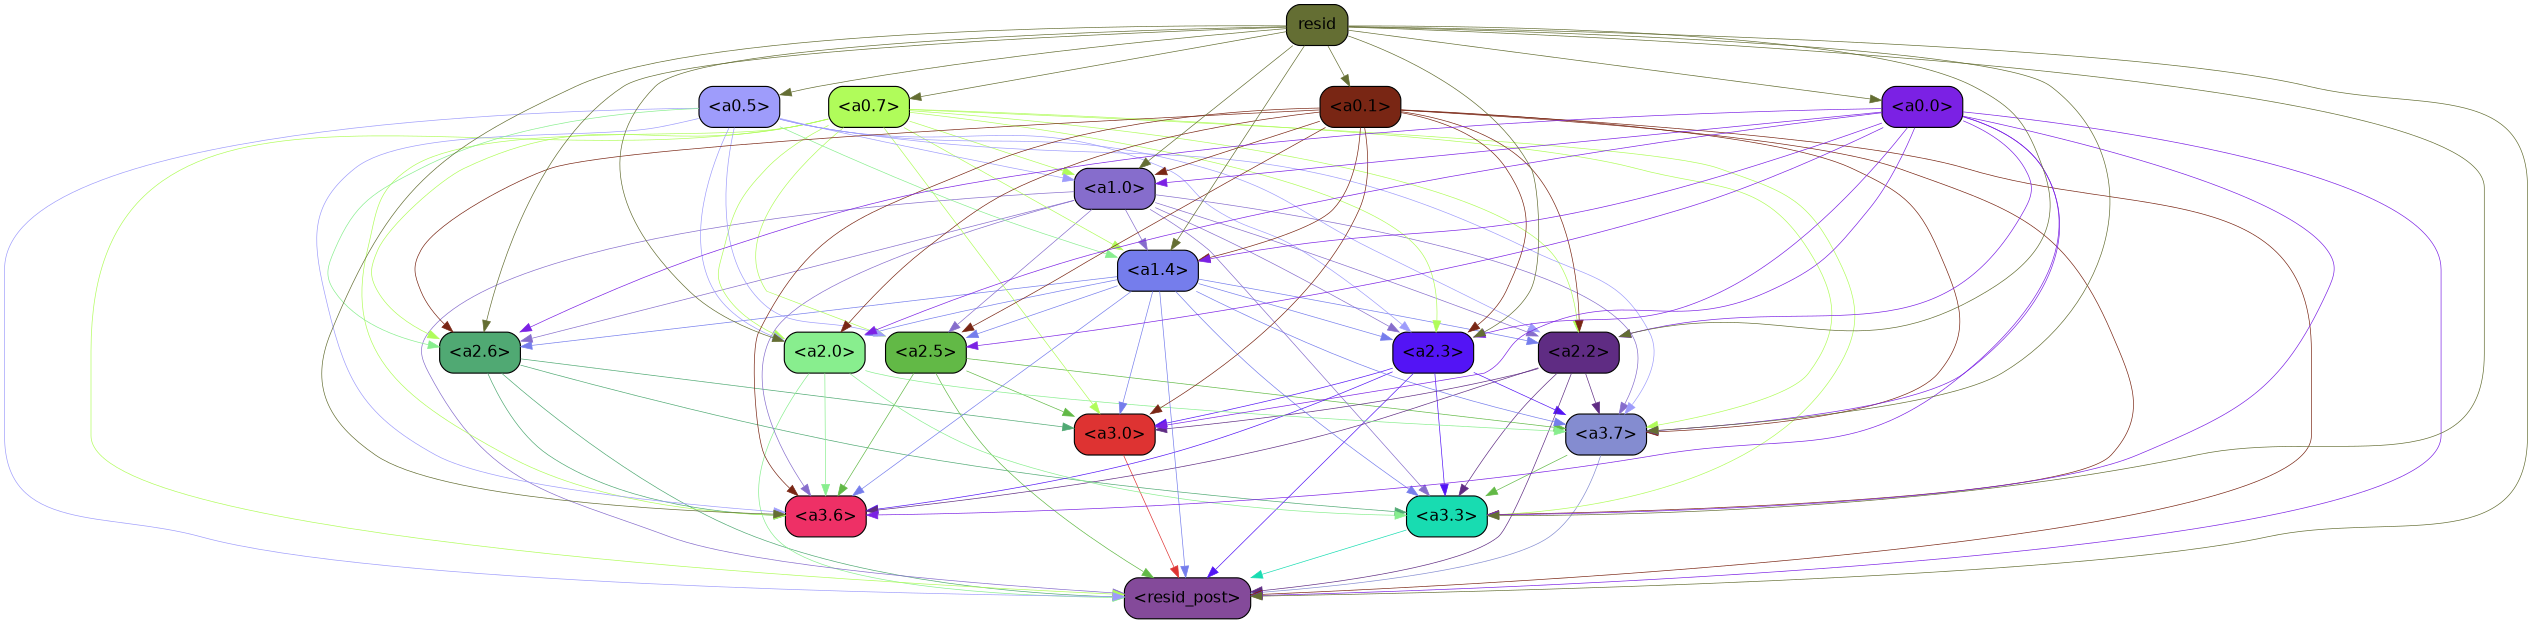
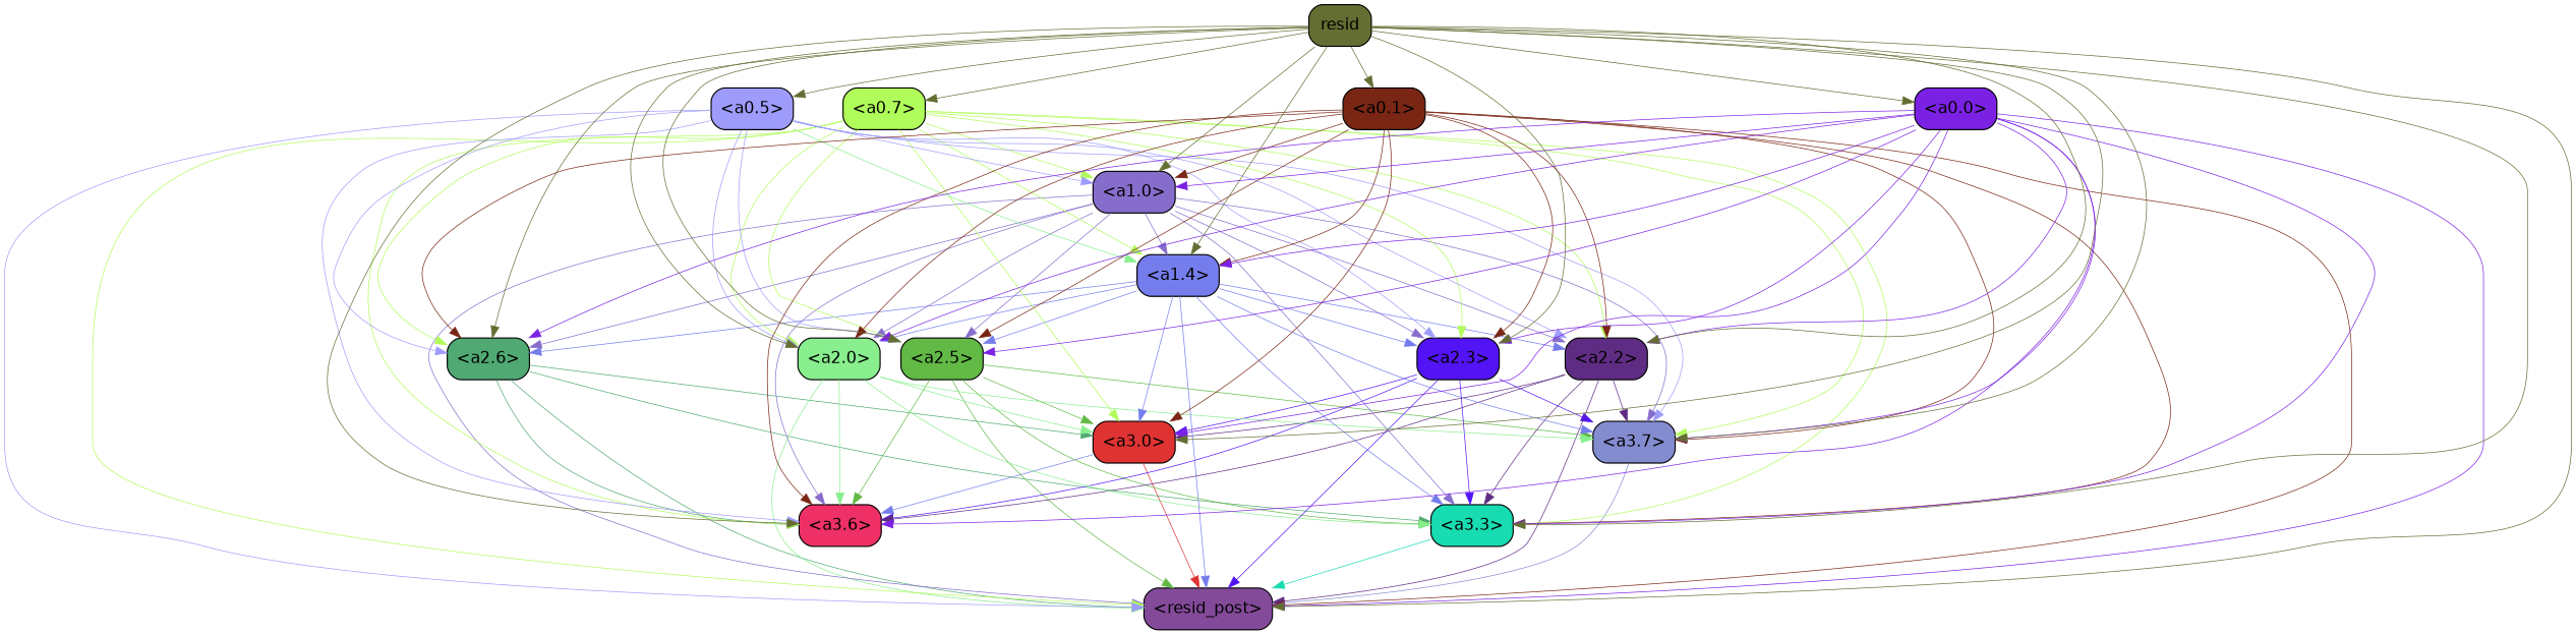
  strict digraph {
    fontname="DejaVu Sans"
    splines=true
    node [color=black fontname="DejaVu Sans" shape=box style="filled, rounded"]
    edge [color="#646e33" fontname="DejaVu Sans" penwidth=0.6]
    "<a3.7>" [fillcolor="#848cd0"]
    "<resid_post>" [fillcolor="#844a9a"]
    "<a3.6>" [fillcolor="#ee3066"]
    "<a3.3>" [fillcolor="#18dcb1"]
    "<a3.0>" [fillcolor="#de3332"]
    "<a2.6>" [fillcolor="#50a973"]
    "<a2.5>" [fillcolor="#62b946"]
    "<a2.3>" [fillcolor="#5314f5"]
    "<a2.2>" [fillcolor="#5f2c83"]
    "<a2.0>" [fillcolor="#88ee8e"]
    "<a1.4>" [fillcolor="#757dec"]
    "<a1.0>" [fillcolor="#866dcc"]
    "<a0.7>" [fillcolor="#b0fc5a"]
    "<a0.5>" [fillcolor="#9e9cfb"]
    "<a0.1>" [fillcolor="#792614"]
    "<a0.0>" [fillcolor="#7b21e4"]
    n17 [fillcolor="#646e33" label=resid]
    "<a3.7>" -> "<resid_post>" [color="#848cd0"]
    "<a3.3>" -> "<resid_post>" [color="#18dcb1"]
    "<a3.0>" -> "<resid_post>" [color="#de3332"]
    "<a2.6>" -> "<resid_post>" [color="#50a973"]
    "<a2.6>" -> "<a3.6>" [color="#50a973"]
    "<a2.6>" -> "<a3.3>" [color="#50a973"]
    "<a2.6>" -> "<a3.0>" [color="#50a973"]
    "<a2.5>" -> "<a3.7>" [color="#62b946"]
    "<a2.5>" -> "<resid_post>" [color="#62b946"]
    "<a2.5>" -> "<a3.6>" [color="#62b946"]
-   "<a3.7>" -> "<a3.3>" [color="#62b946"]
+   "<a2.5>" -> "<a3.3>" [color="#62b946"]
    "<a2.5>" -> "<a3.0>" [color="#62b946"]
    "<a2.3>" -> "<a3.7>" [color="#5314f5"]
    "<a2.3>" -> "<resid_post>" [color="#5314f5"]
    "<a2.3>" -> "<a3.6>" [color="#5314f5"]
    "<a2.3>" -> "<a3.3>" [color="#5314f5"]
    "<a2.3>" -> "<a3.0>" [color="#5314f5"]
    "<a2.2>" -> "<a3.7>" [color="#5f2c83"]
    "<a2.2>" -> "<resid_post>" [color="#5f2c83"]
    "<a2.2>" -> "<a3.6>" [color="#5f2c83"]
    "<a2.2>" -> "<a3.3>" [color="#5f2c83"]
    "<a2.2>" -> "<a3.0>" [color="#5f2c83"]
    "<a2.0>" -> "<a3.7>" [color="#88ee8e"]
    "<a2.0>" -> "<resid_post>" [color="#88ee8e"]
    "<a2.0>" -> "<a3.6>" [color="#88ee8e"]
    "<a2.0>" -> "<a3.3>" [color="#88ee8e"]
+   "<a2.0>" -> "<a3.0>" [color="#88ee8e"]
    "<a1.4>" -> "<a3.7>" [color="#757dec"]
    "<a1.4>" -> "<resid_post>" [color="#757dec"]
-   "<a1.4>" -> "<a3.6>" [color="#757dec"]
+   "<a3.0>" -> "<a3.6>" [color="#757dec"]
    "<a1.4>" -> "<a3.3>" [color="#757dec"]
    "<a1.4>" -> "<a3.0>" [color="#757dec"]
    "<a1.4>" -> "<a2.6>" [color="#757dec"]
    "<a1.4>" -> "<a2.5>" [color="#757dec"]
    "<a1.4>" -> "<a2.3>" [color="#757dec"]
    "<a1.4>" -> "<a2.2>" [color="#757dec"]
    "<a1.4>" -> "<a2.0>" [color="#757dec"]
    "<a1.0>" -> "<a3.7>" [color="#866dcc"]
    "<a1.0>" -> "<resid_post>" [color="#866dcc"]
    "<a1.0>" -> "<a3.6>" [color="#866dcc"]
    "<a1.0>" -> "<a3.3>" [color="#866dcc"]
    "<a1.0>" -> "<a2.6>" [color="#866dcc"]
    "<a1.0>" -> "<a2.5>" [color="#866dcc"]
    "<a1.0>" -> "<a2.3>" [color="#866dcc"]
    "<a1.0>" -> "<a2.2>" [color="#866dcc"]
+   "<a1.0>" -> "<a2.0>" [color="#866dcc"]
    "<a1.0>" -> "<a1.4>" [color="#866dcc"]
    "<a0.7>" -> "<a3.7>" [color="#b0fc5a"]
    "<a0.7>" -> "<resid_post>" [color="#b0fc5a"]
    "<a0.7>" -> "<a3.6>" [color="#b0fc5a"]
    "<a0.7>" -> "<a3.3>" [color="#b0fc5a"]
    "<a0.7>" -> "<a3.0>" [color="#b0fc5a"]
    "<a0.7>" -> "<a2.6>" [color="#b0fc5a"]
    "<a0.7>" -> "<a2.5>" [color="#b0fc5a"]
    "<a0.7>" -> "<a2.3>" [color="#b0fc5a"]
    "<a0.7>" -> "<a2.2>" [color="#b0fc5a"]
    "<a0.7>" -> "<a2.0>" [color="#b0fc5a"]
    "<a0.7>" -> "<a1.4>" [color="#b0fc5a"]
    "<a0.7>" -> "<a1.0>" [color="#b0fc5a"]
    "<a0.5>" -> "<a3.7>" [color="#9e9cfb"]
    "<a0.5>" -> "<resid_post>" [color="#9e9cfb"]
    "<a0.5>" -> "<a3.6>" [color="#9e9cfb"]
-   "<a0.5>" -> "<a2.6>" [color="#88ee8e"]
+   "<a0.5>" -> "<a2.6>" [color="#9e9cfb"]
    "<a0.5>" -> "<a2.5>" [color="#9e9cfb"]
    "<a0.5>" -> "<a2.3>" [color="#9e9cfb"]
    "<a0.5>" -> "<a2.2>" [color="#9e9cfb"]
    "<a0.5>" -> "<a2.0>" [color="#9e9cfb"]
    "<a0.5>" -> "<a1.4>" [color="#88ee8e"]
    "<a0.5>" -> "<a1.0>" [color="#9e9cfb"]
    "<a0.1>" -> "<a3.7>" [color="#792614"]
    "<a0.1>" -> "<resid_post>" [color="#792614"]
    "<a0.1>" -> "<a3.6>" [color="#792614"]
    "<a0.1>" -> "<a3.3>" [color="#792614"]
    "<a0.1>" -> "<a3.0>" [color="#792614"]
    "<a0.1>" -> "<a2.6>" [color="#792614"]
    "<a0.1>" -> "<a2.5>" [color="#792614"]
    "<a0.1>" -> "<a2.3>" [color="#792614"]
    "<a0.1>" -> "<a2.2>" [color="#792614"]
    "<a0.1>" -> "<a2.0>" [color="#792614"]
    "<a0.1>" -> "<a1.4>" [color="#792614"]
    "<a0.1>" -> "<a1.0>" [color="#792614"]
    "<a0.0>" -> "<a3.7>" [color="#7b21e4"]
    "<a0.0>" -> "<resid_post>" [color="#7b21e4"]
    "<a0.0>" -> "<a3.6>" [color="#7b21e4"]
    "<a0.0>" -> "<a3.3>" [color="#7b21e4"]
    "<a0.0>" -> "<a3.0>" [color="#7b21e4"]
    "<a0.0>" -> "<a2.6>" [color="#7b21e4"]
    "<a0.0>" -> "<a2.5>" [color="#7b21e4"]
    "<a0.0>" -> "<a2.3>" [color="#7b21e4"]
    "<a0.0>" -> "<a2.2>" [color="#7b21e4"]
    "<a0.0>" -> "<a2.0>" [color="#7b21e4"]
    "<a0.0>" -> "<a1.4>" [color="#7b21e4"]
    "<a0.0>" -> "<a1.0>" [color="#7b21e4"]
    n17 -> "<a3.7>"
    n17 -> "<resid_post>"
    n17 -> "<a3.6>"
    n17 -> "<a3.3>"
+   n17 -> "<a3.0>"
    n17 -> "<a2.6>"
+   n17 -> "<a2.5>"
    n17 -> "<a2.3>"
    n17 -> "<a2.2>"
    n17 -> "<a2.0>"
    n17 -> "<a1.4>"
    n17 -> "<a1.0>"
    n17 -> "<a0.7>"
    n17 -> "<a0.5>"
    n17 -> "<a0.1>"
    n17 -> "<a0.0>"
  }
